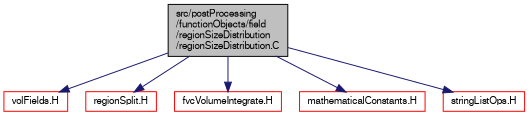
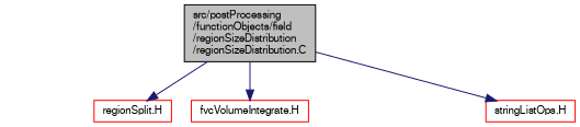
  digraph {
    node [color=red fontname=FreeSans fontsize=10 shape=record]
    edge [color=midnightblue fontname=FreeSans fontsize=10 labelfontname=FreeSans labelfontsize=10 style=solid]
    n1 [color=black fillcolor=grey75 fontcolor=black height=0.2 label="src/postProcessing\l/functionObjects/field\l/regionSizeDistribution\l/regionSizeDistribution.C" style=filled width=0.4]
-   n2 [height=0.2 label="volFields.H" width=0.4]
    n3 [height=0.2 label="regionSplit.H" width=0.4]
    n4 [height=0.2 label="fvcVolumeIntegrate.H" width=0.4]
-   n5 [height=0.2 label="mathematicalConstants.H" width=0.4]
    n6 [height=0.2 label="stringListOps.H" width=0.4]
-   n1 -> n2
    n1 -> n3
    n1 -> n4
-   n1 -> n5
    n1 -> n6
  }
